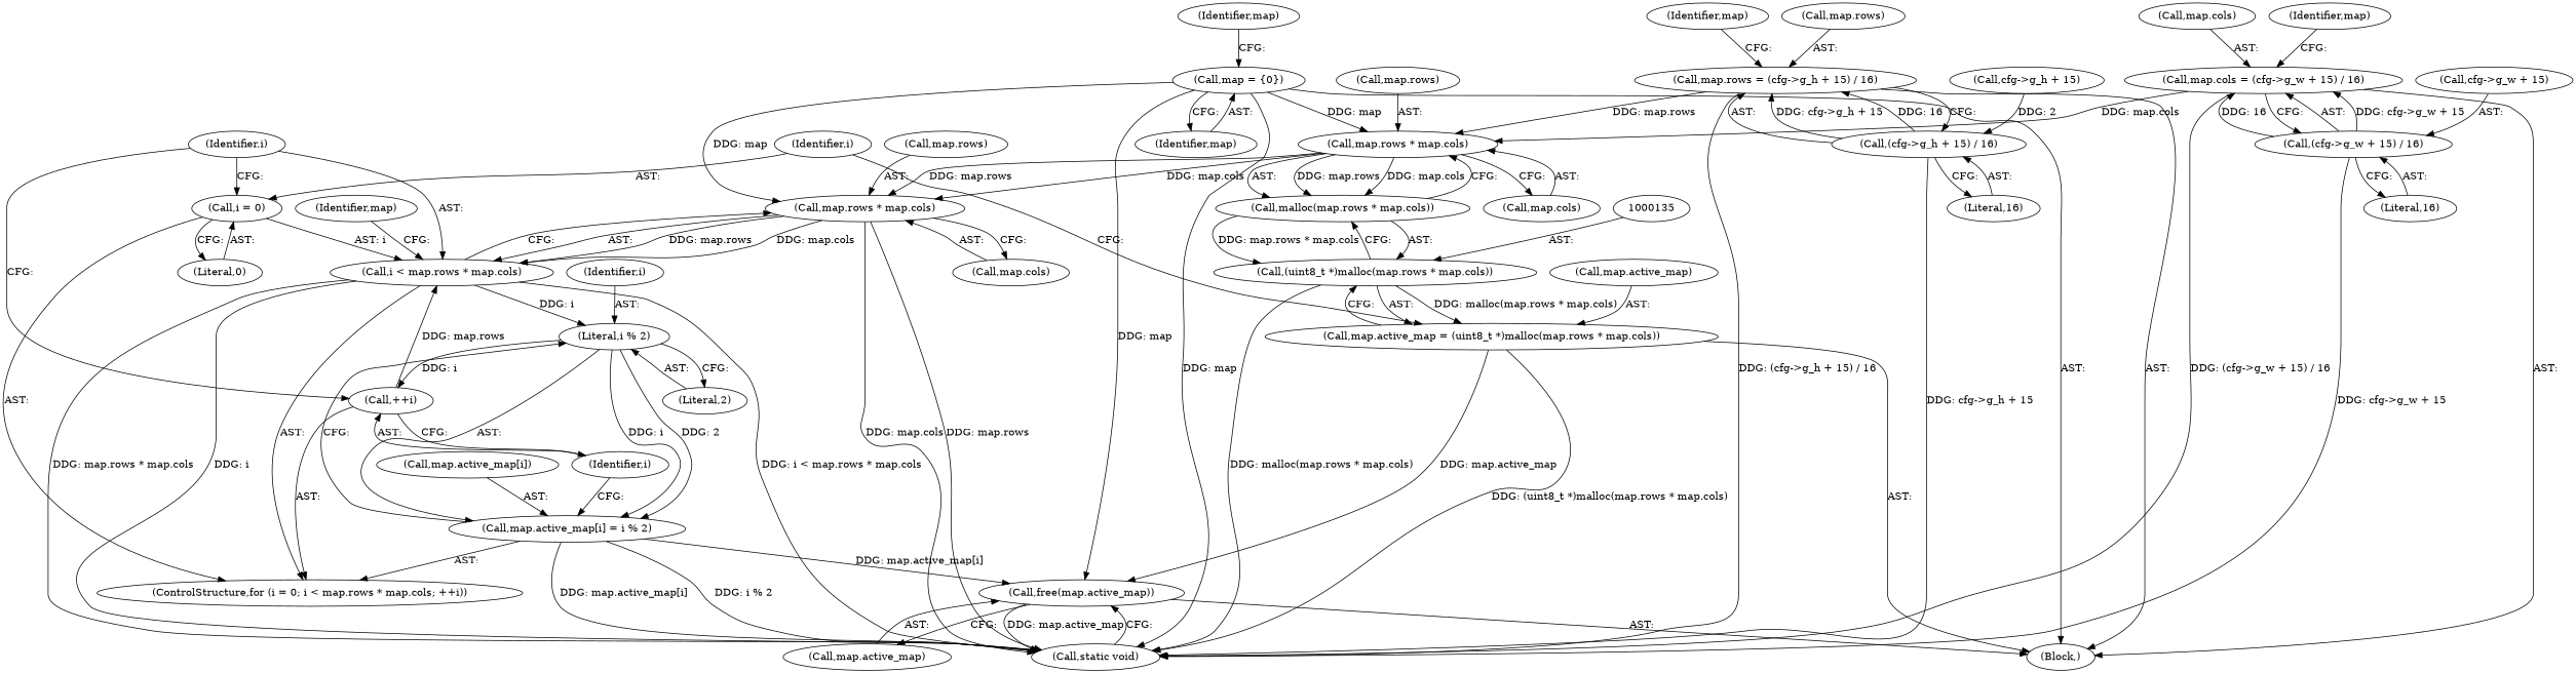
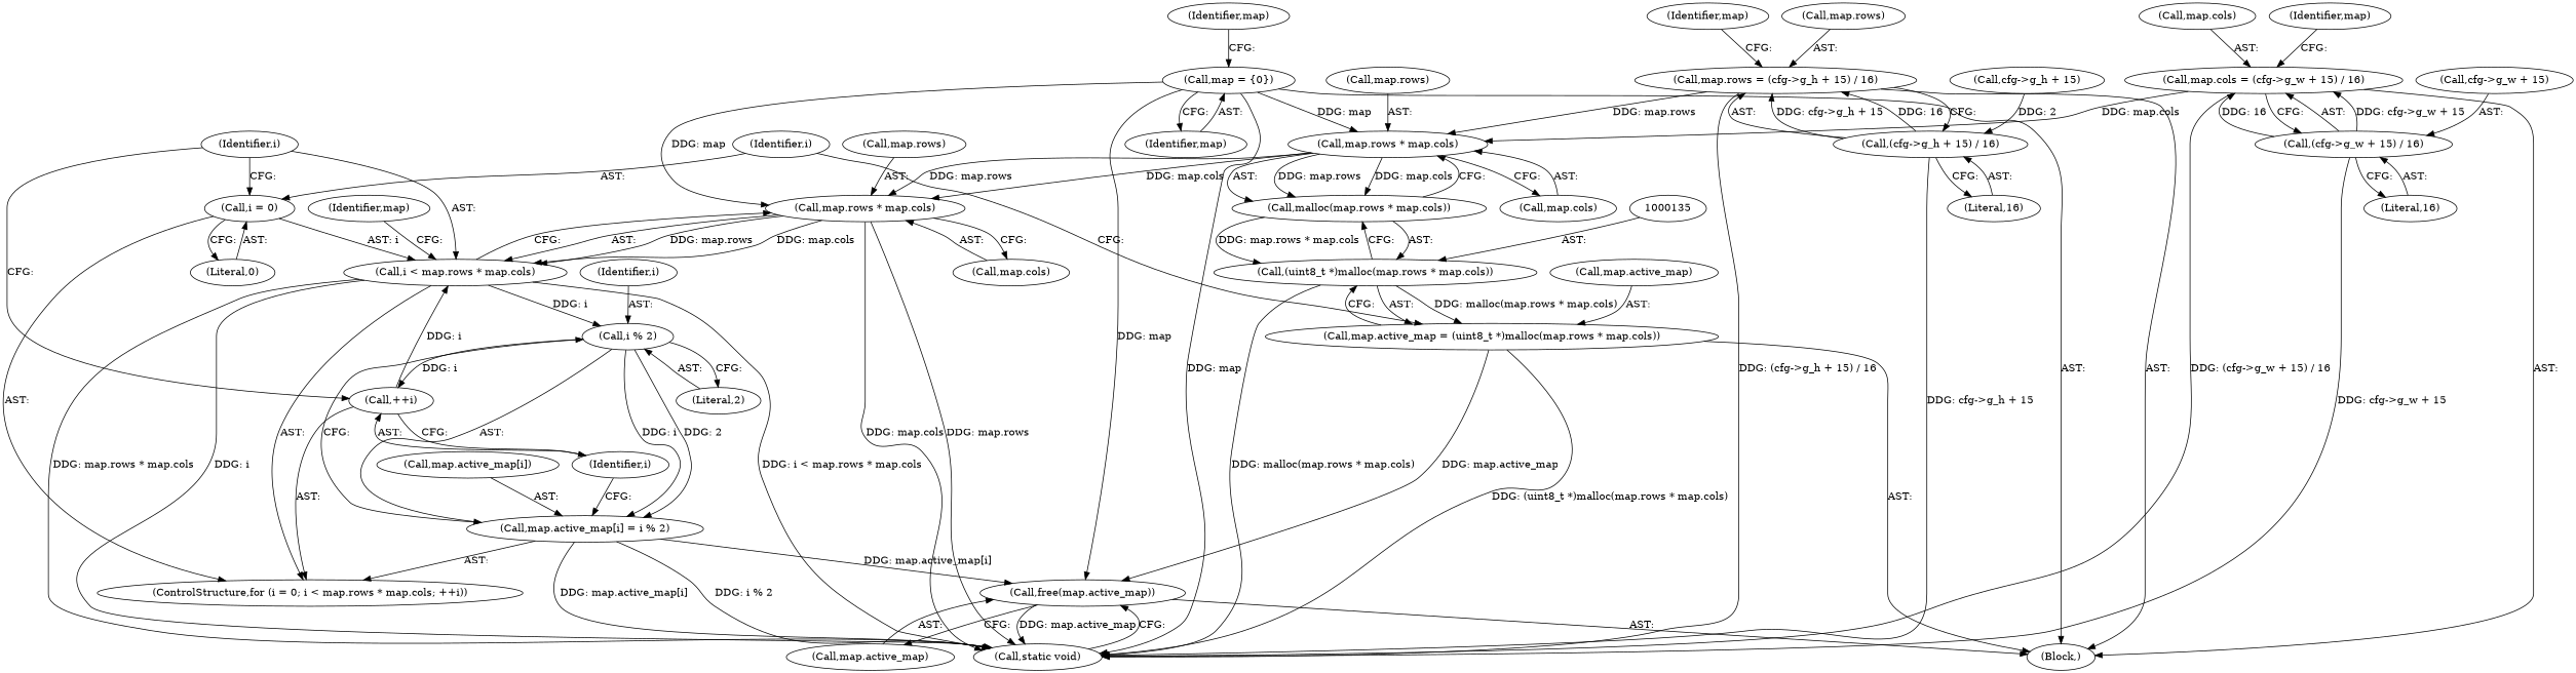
  digraph {
    n1 [label="(Call,free(map.active_map))"]
    n2 [label="(Block,)"]
    n3 [label="(Call,static void)"]
    n4 [label="(Call,map.active_map)"]
    n5 [label="(Call,map = {0})"]
    n6 [label="(Call,map.rows * map.cols)"]
    n7 [label="(Call,map.rows * map.cols)"]
    n8 [label="(Identifier,map)"]
    n9 [label="(Call,i < map.rows * map.cols)"]
    n10 [label="(Call,map.cols)"]
    n11 [label="(Call,malloc(map.rows * map.cols))"]
    n12 [label="(Call,map.cols)"]
    n13 [label="(Call,map.active_map[i] = i % 2)"]
-   n14 [label="(Literal,i % 2)"]
+   n14 [label="(Call,i % 2)"]
    n15 [label="(ControlStructure,for (i = 0; i < map.rows * map.cols; ++i))"]
    n16 [label="(Call,++i)"]
    n17 [label="(Literal,2)"]
    n18 [label="(Identifier,i)"]
    n19 [label="(Call,i = 0)"]
    n20 [label="(Literal,0)"]
    n21 [label="(Call,(uint8_t *)malloc(map.rows * map.cols))"]
    n22 [label="(Call,map.rows = (cfg->g_h + 15) / 16)"]
    n23 [label="(Call,(cfg->g_h + 15) / 16)"]
    n24 [label="(Literal,16)"]
    n25 [label="(Call,map.cols = (cfg->g_w + 15) / 16)"]
    n26 [label="(Call,(cfg->g_w + 15) / 16)"]
    n27 [label="(Literal,16)"]
    n28 [label="(Call,map.active_map = (uint8_t *)malloc(map.rows * map.cols))"]
    n29 [label="(Identifier,i)"]
    n30 [label="(Call,cfg->g_h + 15)"]
    n31 [label="(Identifier,i)"]
    n32 [label="(Call,map.active_map[i])"]
    n33 [label="(Call,map.rows)"]
    n34 [label="(Call,map.rows)"]
    n35 [label="(Identifier,map)"]
    n36 [label="(Call,map.active_map)"]
    n37 [label="(Call,map.rows)"]
    n38 [label="(Identifier,map)"]
    n39 [label="(Identifier,i)"]
    n40 [label="(Identifier,map)"]
    n41 [label="(Identifier,map)"]
    n42 [label="(Call,map.cols)"]
    n43 [label="(Call,cfg->g_w + 15)"]
    1000135
    n1 -> n2 [label="AST: "]
    n1 -> n3 [label="DDG: map.active_map"]
    n1 -> n4 [label="CFG: "]
    n3 -> n1 [label="CFG: "]
    n4 -> n1 [label="AST: "]
    n5 -> n1 [label="DDG: map"]
    n5 -> n2 [label="AST: "]
    n5 -> n3 [label="DDG: map"]
    n5 -> n6 [label="DDG: map"]
    n5 -> n7 [label="DDG: map"]
    n5 -> n8 [label="CFG: "]
    n6 -> n3 [label="DDG: map.cols"]
    n6 -> n3 [label="DDG: map.rows"]
    n6 -> n9 [label="AST: "]
    n6 -> n9 [label="DDG: map.rows"]
    n6 -> n9 [label="DDG: map.cols"]
    n6 -> n10 [label="CFG: "]
    n7 -> n6 [label="DDG: map.rows"]
    n7 -> n6 [label="DDG: map.cols"]
    n7 -> n11 [label="AST: "]
    n7 -> n11 [label="DDG: map.rows"]
    n7 -> n11 [label="DDG: map.cols"]
    n7 -> n12 [label="CFG: "]
    n8 -> n5 [label="AST: "]
    n9 -> n3 [label="DDG: i"]
    n9 -> n3 [label="DDG: i < map.rows * map.cols"]
    n9 -> n3 [label="DDG: map.rows * map.cols"]
    n9 -> n6 [label="CFG: "]
    n9 -> n14 [label="DDG: i"]
    n9 -> n15 [label="AST: "]
    n10 -> n6 [label="AST: "]
    n11 -> n7 [label="CFG: "]
    n11 -> n21 [label="AST: "]
    n11 -> n21 [label="DDG: map.rows * map.cols"]
    n12 -> n7 [label="AST: "]
    n13 -> n1 [label="DDG: map.active_map[i]"]
    n13 -> n3 [label="DDG: map.active_map[i]"]
    n13 -> n3 [label="DDG: i % 2"]
    n13 -> n14 [label="CFG: "]
    n13 -> n15 [label="AST: "]
    n14 -> n13 [label="AST: "]
    n14 -> n13 [label="DDG: i"]
    n14 -> n13 [label="DDG: 2"]
    n14 -> n16 [label="DDG: i"]
    n14 -> n17 [label="CFG: "]
-   n16 -> n9 [label="DDG: map.rows"]
+   n16 -> n9 [label="DDG: i"]
    n16 -> n15 [label="AST: "]
    n16 -> n18 [label="CFG: "]
    n17 -> n14 [label="AST: "]
    n18 -> n13 [label="CFG: "]
    n18 -> n16 [label="AST: "]
    n19 -> n9 [label="AST: i"]
    n19 -> n15 [label="AST: "]
    n19 -> n20 [label="CFG: "]
    n20 -> n19 [label="AST: "]
    n21 -> n3 [label="DDG: malloc(map.rows * map.cols)"]
    n21 -> n11 [label="CFG: "]
    n21 -> n28 [label="AST: "]
    n21 -> n28 [label="DDG: malloc(map.rows * map.cols)"]
    n22 -> n2 [label="AST: "]
    n22 -> n3 [label="DDG: (cfg->g_h + 15) / 16"]
    n22 -> n7 [label="DDG: map.rows"]
    n22 -> n23 [label="CFG: "]
    n23 -> n3 [label="DDG: cfg->g_h + 15"]
    n23 -> n22 [label="AST: "]
    n23 -> n22 [label="DDG: cfg->g_h + 15"]
    n23 -> n22 [label="DDG: 16"]
    n23 -> n24 [label="CFG: "]
    n24 -> n23 [label="AST: "]
    n25 -> n2 [label="AST: "]
    n25 -> n3 [label="DDG: (cfg->g_w + 15) / 16"]
    n25 -> n7 [label="DDG: map.cols"]
    n25 -> n26 [label="CFG: "]
    n26 -> n3 [label="DDG: cfg->g_w + 15"]
    n26 -> n25 [label="AST: "]
    n26 -> n25 [label="DDG: cfg->g_w + 15"]
    n26 -> n25 [label="DDG: 16"]
    n26 -> n27 [label="CFG: "]
    n27 -> n26 [label="AST: "]
    n28 -> n1 [label="DDG: map.active_map"]
    n28 -> n2 [label="AST: "]
    n28 -> n3 [label="DDG: (uint8_t *)malloc(map.rows * map.cols)"]
    n28 -> n21 [label="CFG: "]
    n29 -> n19 [label="AST: "]
    n29 -> n28 [label="CFG: "]
    n30 -> n23 [label="DDG: 2"]
    n31 -> n14 [label="AST: "]
    n32 -> n13 [label="AST: "]
    n33 -> n6 [label="AST: "]
    n34 -> n22 [label="AST: "]
    n35 -> n5 [label="CFG: "]
    n36 -> n28 [label="AST: "]
    n37 -> n7 [label="AST: "]
    n38 -> n9 [label="CFG: "]
    n39 -> n9 [label="AST: "]
    n39 -> n16 [label="CFG: "]
    n39 -> n19 [label="CFG: "]
    n40 -> n22 [label="CFG: "]
    n41 -> n25 [label="CFG: "]
    n42 -> n25 [label="AST: "]
    n43 -> n26 [label="AST: "]
    1000135 -> n21 [label="AST: "]
  }
